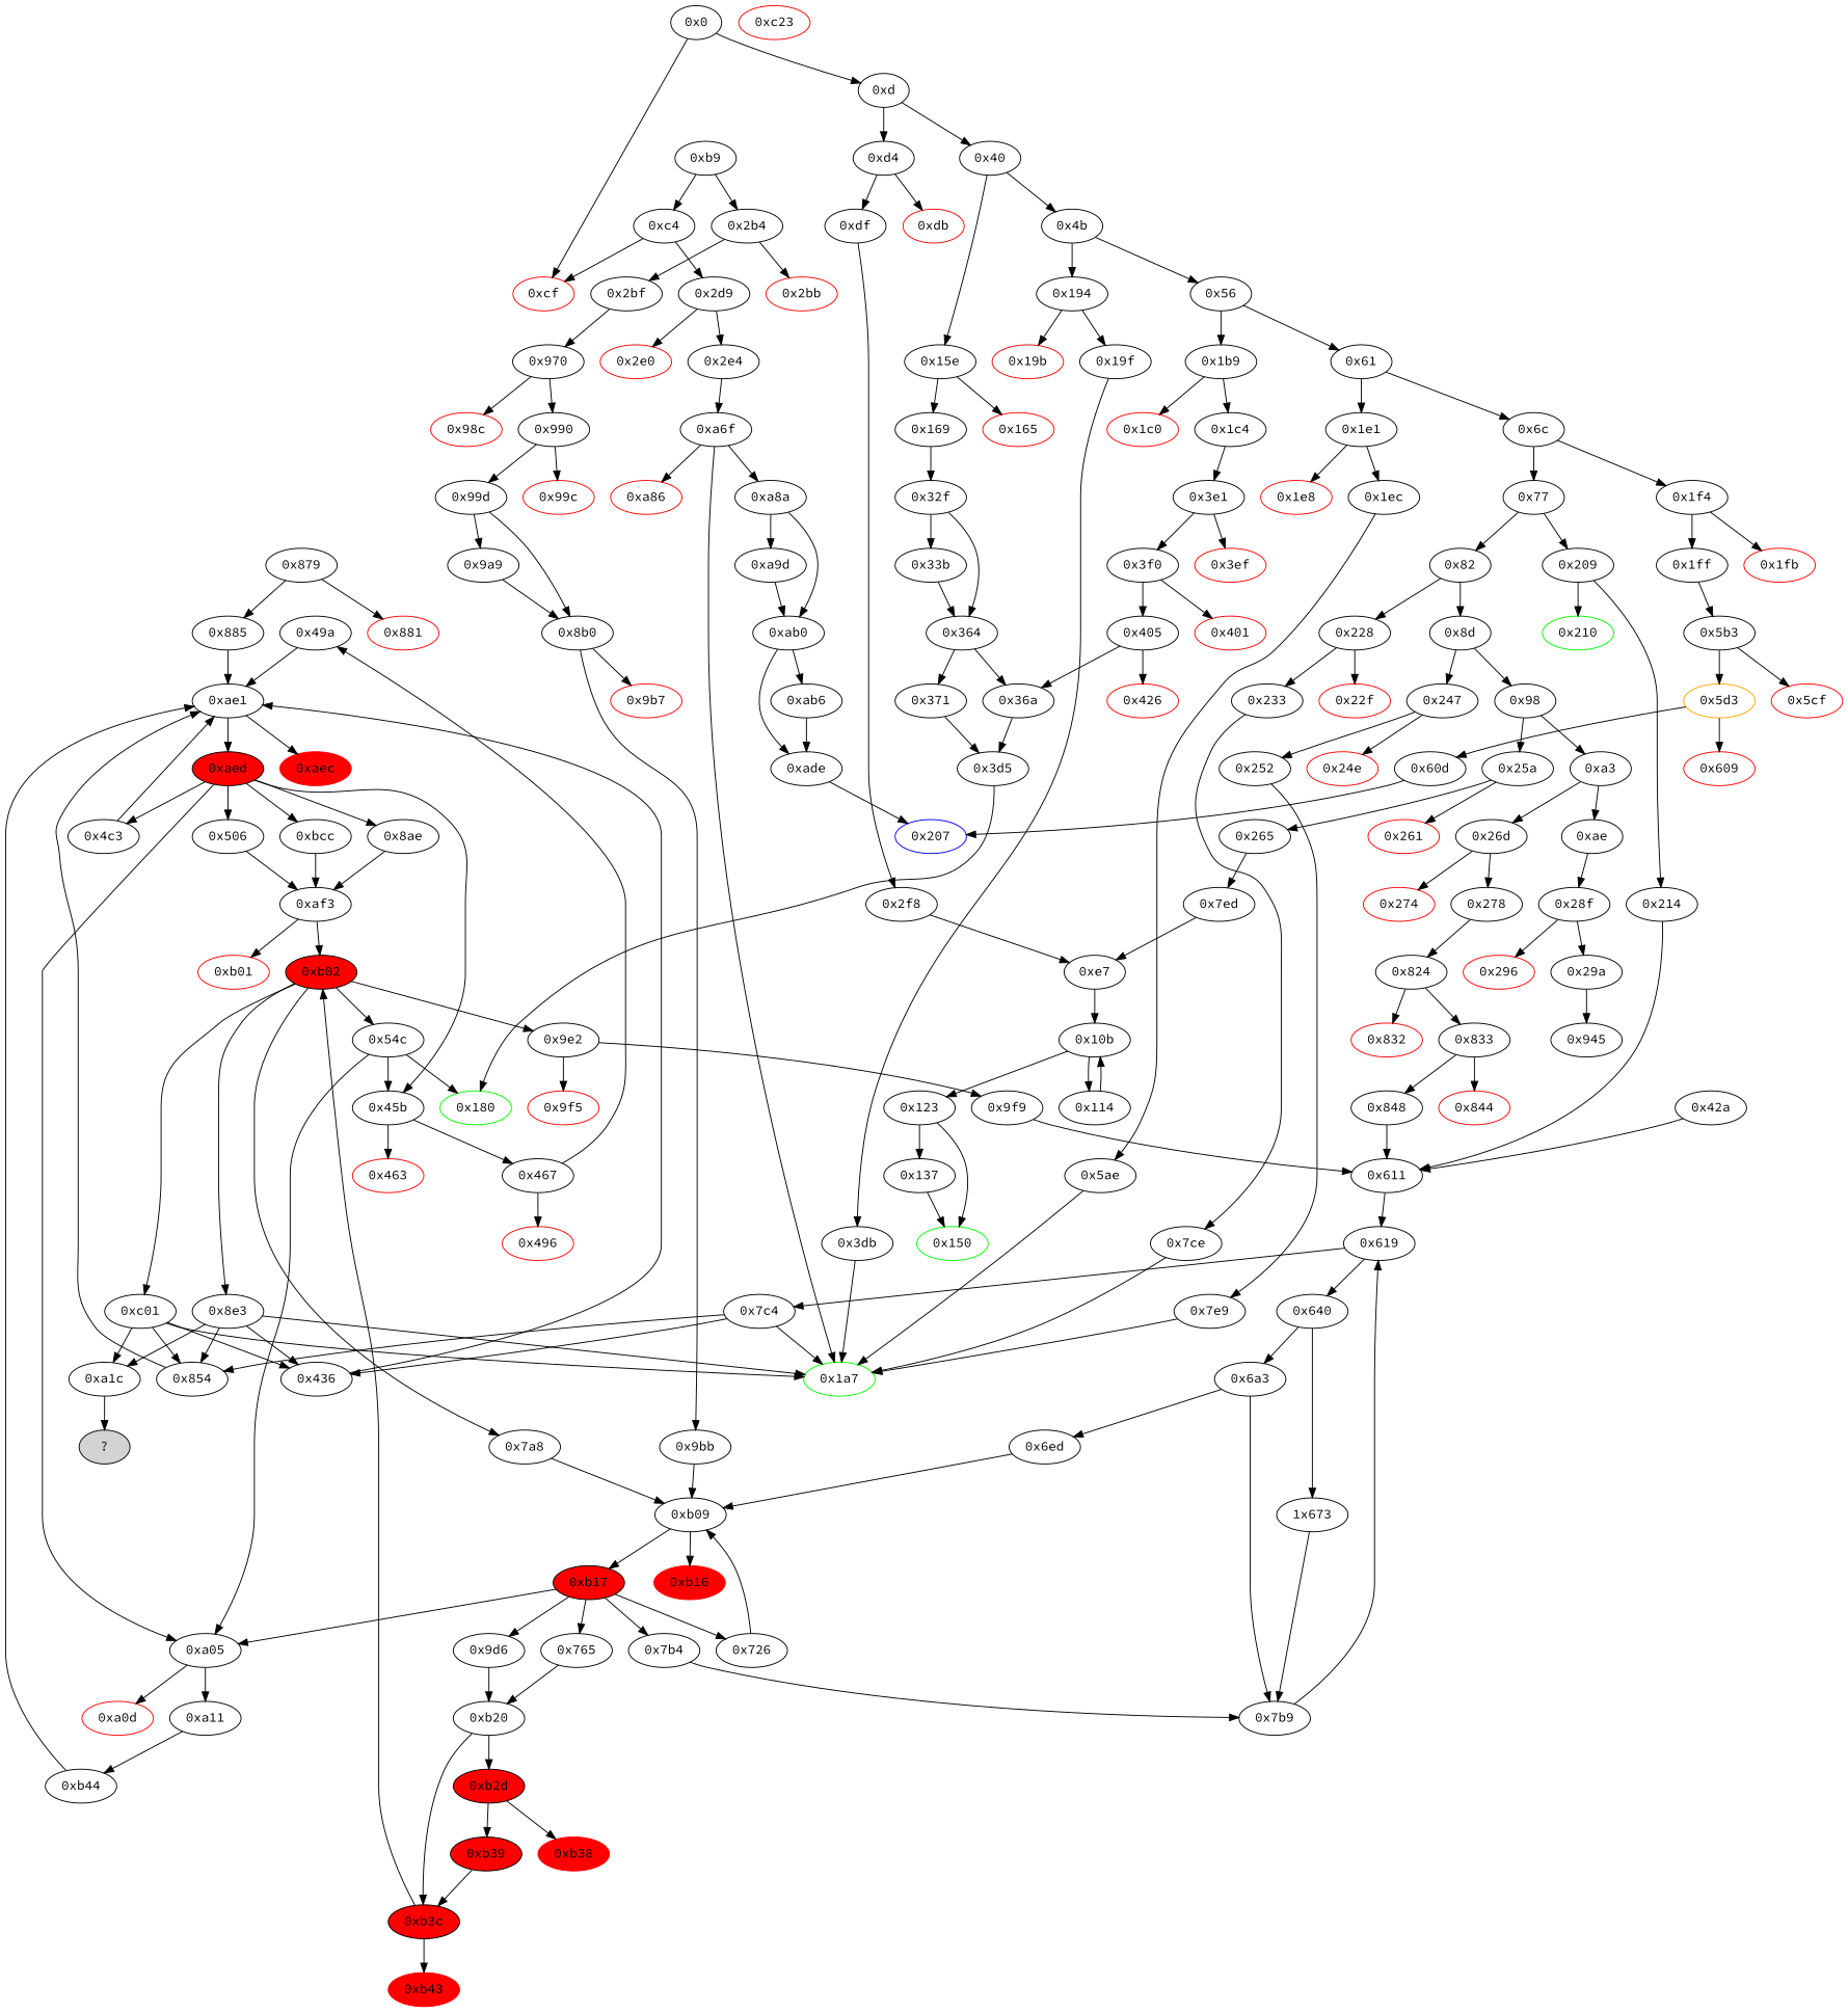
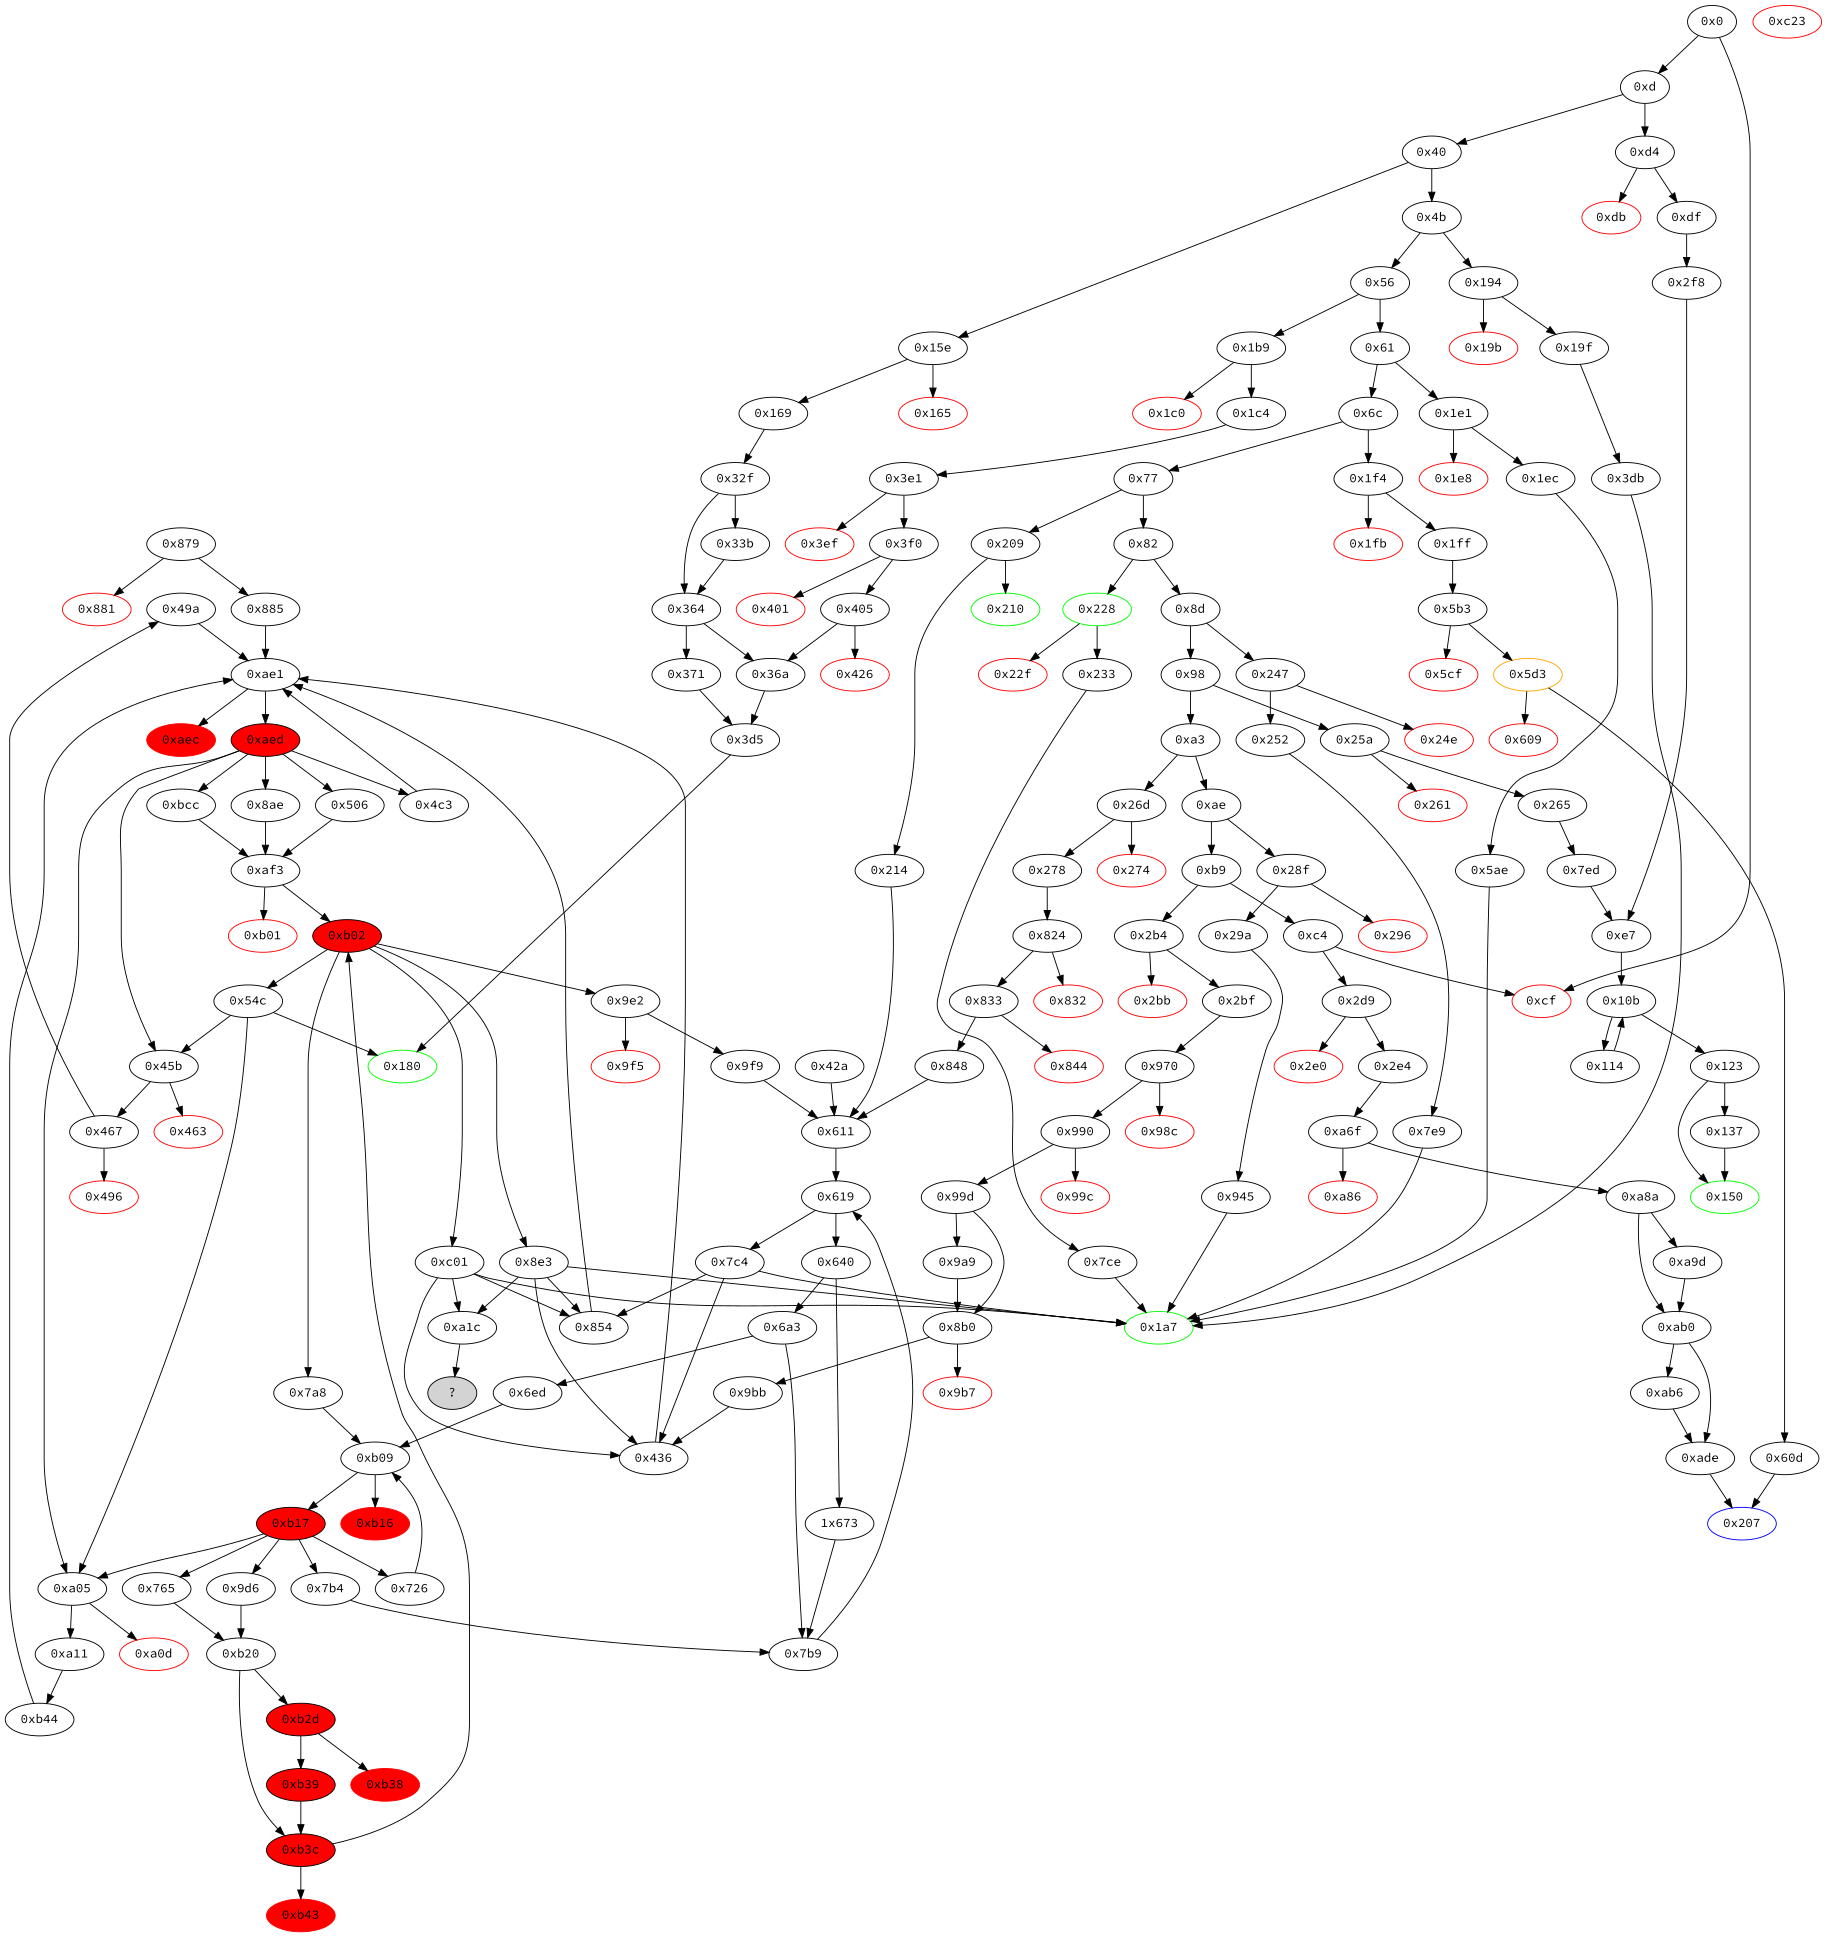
  strict digraph {
    fontname="Source Code Pro"
    node [fillcolor=white fontname="Source Code Pro" style=filled]
    edge [fontname="Source Code Pro"]
    "0x49a"
    "0xae1"
    "0xaec" [color=red fillcolor=red]
    "0xaed" [fillcolor=red]
    "0x150" [color=green]
    "0x77"
    "0x82"
    "0x209"
    "0x8d"
-   "0x228"
+   "0x228" [color=green]
    "0x214"
    "0x210" [color=green]
    "0x1a7" [color=green]
    "0x7e9"
    "0x9f9"
    "0x611"
    "0x619"
    "0x2bf"
    "0x970"
    "0x98c" [color=red]
    "0x990"
    "0x6ed"
    "0xb09"
    "0xb17" [fillcolor=red]
    "0xb16" [color=red fillcolor=red]
    "0x99d"
    "0x99c" [color=red]
    "0x9bb"
    "0x207" [color=blue]
    "0x36a"
    "0x3d5"
    "0x180" [color=green]
    "0xcf" [color=red]
    "0xc4"
    "0x2d9"
    "0x2e0" [color=red]
    "0x2e4"
    "0x22f" [color=red]
    "0x5ae"
    "0x33b"
    "0x364"
    "0x371"
    "0x169"
    "0x32f"
    "0x10b"
    "0x114"
    "0x123"
    "0x137"
    "0x247"
    "0x98"
    "0x233"
    "0xa0d" [color=red]
    "0xb01" [color=red]
    "0x265"
    "0x7ed"
    "0xe7"
    "0x24e" [color=red]
    "0x4c3"
    "0x2f8"
    "0xb9"
    "0x2b4"
    "0x2bb" [color=red]
    "0x9b7" [color=red]
    "0x9a9"
    n65 [label="0x8b0"]
    "0x8ae"
    "0xaf3"
    "0xb02" [fillcolor=red]
    "0x1c4"
    "0x3e1"
    "0x3ef" [color=red]
    "0x3f0"
    "0x824"
    "0x833"
    "0x832" [color=red]
    "0x844" [color=red]
    "0x848"
    "0x7b4"
    "0xa05"
    "0x765"
    "0x726"
    "0x9d6"
    "0x7b9"
    "0xa11"
    "0xb20"
    "0xb44"
    "0x1b9"
    "0x1c0" [color=red]
    "0x0"
    "0xd"
    "0x40"
    "0xd4"
    "0x252"
    "0xa3"
    "0x25a"
    "0x296" [color=red]
    "0x28f"
    "0x29a"
    "0x945"
    "0x26d"
    "0x278"
    "0x274" [color=red]
    "0xb39" [fillcolor=red]
    "0xb3c" [fillcolor=red]
    "0xb43" [color=red fillcolor=red]
    "0xab0"
    "0xade"
    "0xab6"
    "0x3db"
    "0x7ce"
    "0xa8a"
    "0xa9d"
    "0x15e"
    "0x165" [color=red]
    "0xb2d" [fillcolor=red]
    "0xb38" [color=red fillcolor=red]
    "0x45b"
    "0x467"
    "0x463" [color=red]
    "0x496" [color=red]
    "0x401" [color=red]
    "0x405"
    "?" [fillcolor=""]
    "0x879"
    "0x885"
    "0x881" [color=red]
    "0xdf"
    "0xdb" [color=red]
    "0x6c"
    "0x1f4"
    "0x1fb" [color=red]
    "0x1ff"
    "0xa1c"
    "0xa6f"
    "0xa86" [color=red]
    n136 [label="1x673"]
    "0x640"
    "0x6a3"
    "0x194"
    "0x19f"
    "0x19b" [color=red]
    "0x42a"
    "0x7c4"
    "0x854"
    "0x436"
    "0x4b"
    "0x56"
    "0x5b3"
    "0x1e1"
    "0x1ec"
    "0x1e8" [color=red]
    "0x54c"
    "0x506"
    "0xae"
    "0x261" [color=red]
    "0xbcc"
    "0x9e2"
    "0x9f5" [color=red]
    "0x5cf" [color=red]
    "0x61"
    "0x5d3" [color=orange]
    "0x60d"
    "0x609" [color=red]
    "0x7a8"
    "0x8e3"
    "0xc23" [color=red]
    "0xc01"
    "0x426" [color=red]
    "0x49a" -> "0xae1"
    "0xae1" -> "0xaec"
    "0xae1" -> "0xaed"
    "0xaed" -> "0x4c3"
    "0xaed" -> "0x8ae"
    "0xaed" -> "0xa05"
    "0xaed" -> "0x45b"
    "0xaed" -> "0x506"
    "0xaed" -> "0xbcc"
    "0x77" -> "0x82"
    "0x77" -> "0x209"
    "0x82" -> "0x8d"
    "0x82" -> "0x228"
    "0x209" -> "0x214"
    "0x209" -> "0x210"
    "0x8d" -> "0x247"
    "0x8d" -> "0x98"
    "0x228" -> "0x22f"
    "0x228" -> "0x233"
    "0x214" -> "0x611"
    "0x7e9" -> "0x1a7"
    "0x9f9" -> "0x611"
    "0x611" -> "0x619"
    "0x619" -> "0x640"
    "0x619" -> "0x7c4"
    "0x2bf" -> "0x970"
    "0x970" -> "0x98c"
    "0x970" -> "0x990"
    "0x990" -> "0x99d"
    "0x990" -> "0x99c"
    "0x6ed" -> "0xb09"
    "0xb09" -> "0xb17"
    "0xb09" -> "0xb16"
    "0xb17" -> "0x7b4"
    "0xb17" -> "0xa05"
    "0xb17" -> "0x765"
    "0xb17" -> "0x726"
    "0xb17" -> "0x9d6"
    "0x99d" -> "0x9a9"
    "0x99d" -> n65
-   "0x9bb" -> "0xb09"
+   "0x9bb" -> "0x436"
    "0x36a" -> "0x3d5"
    "0x3d5" -> "0x180"
    "0xc4" -> "0xcf"
    "0xc4" -> "0x2d9"
    "0x2d9" -> "0x2e0"
    "0x2d9" -> "0x2e4"
    "0x2e4" -> "0xa6f"
    "0x5ae" -> "0x1a7"
    "0x33b" -> "0x364"
    "0x364" -> "0x36a"
    "0x364" -> "0x371"
    "0x371" -> "0x3d5"
    "0x169" -> "0x32f"
    "0x32f" -> "0x33b"
    "0x32f" -> "0x364"
    "0x10b" -> "0x114"
    "0x10b" -> "0x123"
    "0x114" -> "0x10b"
    "0x123" -> "0x150"
    "0x123" -> "0x137"
    "0x137" -> "0x150"
    "0x247" -> "0x24e"
    "0x247" -> "0x252"
    "0x98" -> "0xa3"
    "0x98" -> "0x25a"
    "0x233" -> "0x7ce"
    "0x265" -> "0x7ed"
    "0x7ed" -> "0xe7"
    "0xe7" -> "0x10b"
    "0x4c3" -> "0xae1"
    "0x2f8" -> "0xe7"
    "0xb9" -> "0xc4"
    "0xb9" -> "0x2b4"
    "0x2b4" -> "0x2bf"
    "0x2b4" -> "0x2bb"
    "0x9a9" -> n65
    n65 -> "0x9bb"
    n65 -> "0x9b7"
    "0x8ae" -> "0xaf3"
    "0xaf3" -> "0xb01"
    "0xaf3" -> "0xb02"
    "0xb02" -> "0x54c"
    "0xb02" -> "0x9e2"
    "0xb02" -> "0x7a8"
    "0xb02" -> "0x8e3"
    "0xb02" -> "0xc01"
    "0x1c4" -> "0x3e1"
    "0x3e1" -> "0x3ef"
    "0x3e1" -> "0x3f0"
    "0x3f0" -> "0x401"
    "0x3f0" -> "0x405"
    "0x824" -> "0x833"
    "0x824" -> "0x832"
    "0x833" -> "0x844"
    "0x833" -> "0x848"
    "0x848" -> "0x611"
    "0x7b4" -> "0x7b9"
    "0xa05" -> "0xa0d"
    "0xa05" -> "0xa11"
    "0x765" -> "0xb20"
    "0x726" -> "0xb09"
    "0x9d6" -> "0xb20"
    "0x7b9" -> "0x619"
    "0xa11" -> "0xb44"
    "0xb20" -> "0xb3c"
    "0xb20" -> "0xb2d"
    "0xb44" -> "0xae1"
    "0x1b9" -> "0x1c4"
    "0x1b9" -> "0x1c0"
    "0x0" -> "0xcf"
    "0x0" -> "0xd"
    "0xd" -> "0x40"
    "0xd" -> "0xd4"
    "0x40" -> "0x15e"
    "0x40" -> "0x4b"
    "0xd4" -> "0xdf"
    "0xd4" -> "0xdb"
    "0x252" -> "0x7e9"
    "0xa3" -> "0x26d"
    "0xa3" -> "0xae"
    "0x25a" -> "0x265"
    "0x25a" -> "0x261"
    "0x28f" -> "0x296"
    "0x28f" -> "0x29a"
    "0x29a" -> "0x945"
-   "0xa6f" -> "0x1a7"
+   "0x945" -> "0x1a7"
    "0x26d" -> "0x278"
    "0x26d" -> "0x274"
    "0x278" -> "0x824"
    "0xb39" -> "0xb3c"
    "0xb3c" -> "0xb02"
    "0xb3c" -> "0xb43"
    "0xab0" -> "0xade"
    "0xab0" -> "0xab6"
    "0xade" -> "0x207"
    "0xab6" -> "0xade"
    "0x3db" -> "0x1a7"
    "0x7ce" -> "0x1a7"
    "0xa8a" -> "0xab0"
    "0xa8a" -> "0xa9d"
    "0xa9d" -> "0xab0"
    "0x15e" -> "0x169"
    "0x15e" -> "0x165"
    "0xb2d" -> "0xb39"
    "0xb2d" -> "0xb38"
    "0x45b" -> "0x467"
    "0x45b" -> "0x463"
    "0x467" -> "0x49a"
    "0x467" -> "0x496"
    "0x405" -> "0x36a"
    "0x405" -> "0x426"
    "0x879" -> "0x885"
    "0x879" -> "0x881"
    "0x885" -> "0xae1"
    "0xdf" -> "0x2f8"
    "0x6c" -> "0x77"
    "0x6c" -> "0x1f4"
    "0x1f4" -> "0x1fb"
    "0x1f4" -> "0x1ff"
    "0x1ff" -> "0x5b3"
    "0xa1c" -> "?"
    "0xa6f" -> "0xa8a"
    "0xa6f" -> "0xa86"
    n136 -> "0x7b9"
    "0x640" -> n136
    "0x640" -> "0x6a3"
    "0x6a3" -> "0x6ed"
    "0x6a3" -> "0x7b9"
    "0x194" -> "0x19f"
    "0x194" -> "0x19b"
    "0x19f" -> "0x3db"
    "0x42a" -> "0x611"
    "0x7c4" -> "0x1a7"
    "0x7c4" -> "0x854"
    "0x7c4" -> "0x436"
    "0x854" -> "0xae1"
    "0x436" -> "0xae1"
    "0x4b" -> "0x194"
    "0x4b" -> "0x56"
    "0x56" -> "0x1b9"
    "0x56" -> "0x61"
    "0x5b3" -> "0x5cf"
    "0x5b3" -> "0x5d3"
    "0x1e1" -> "0x1ec"
    "0x1e1" -> "0x1e8"
    "0x1ec" -> "0x5ae"
    "0x54c" -> "0x180"
    "0x54c" -> "0xa05"
    "0x54c" -> "0x45b"
    "0x506" -> "0xaf3"
+   "0xae" -> "0xb9"
    "0xae" -> "0x28f"
    "0xbcc" -> "0xaf3"
    "0x9e2" -> "0x9f9"
    "0x9e2" -> "0x9f5"
    "0x61" -> "0x6c"
    "0x61" -> "0x1e1"
    "0x5d3" -> "0x60d"
    "0x5d3" -> "0x609"
    "0x60d" -> "0x207"
    "0x7a8" -> "0xb09"
    "0x8e3" -> "0x1a7"
    "0x8e3" -> "0xa1c"
    "0x8e3" -> "0x854"
    "0x8e3" -> "0x436"
    "0xc01" -> "0x1a7"
    "0xc01" -> "0xa1c"
    "0xc01" -> "0x854"
    "0xc01" -> "0x436"
  }
